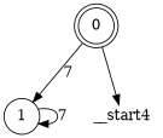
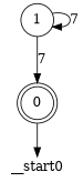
  digraph {
    n1 [label=0 shape=doublecircle]
    n2 [label=1 shape=circle]
-   __start0 [height=0 shape=none width=0 label=__start4]
-   n1 -> n2 [label=7]
+   __start0 [height=0 shape=none width=0]
+   n2 -> n1 [label=7]
    n1 -> __start0
    n2 -> n2 [label=7]
  }
